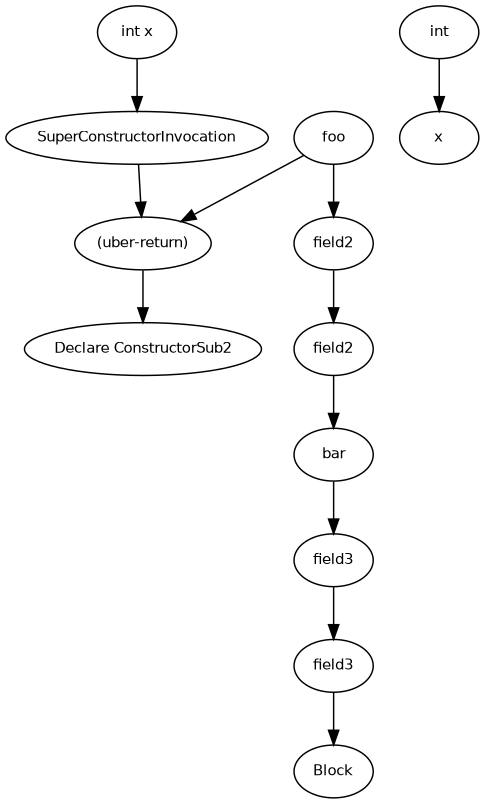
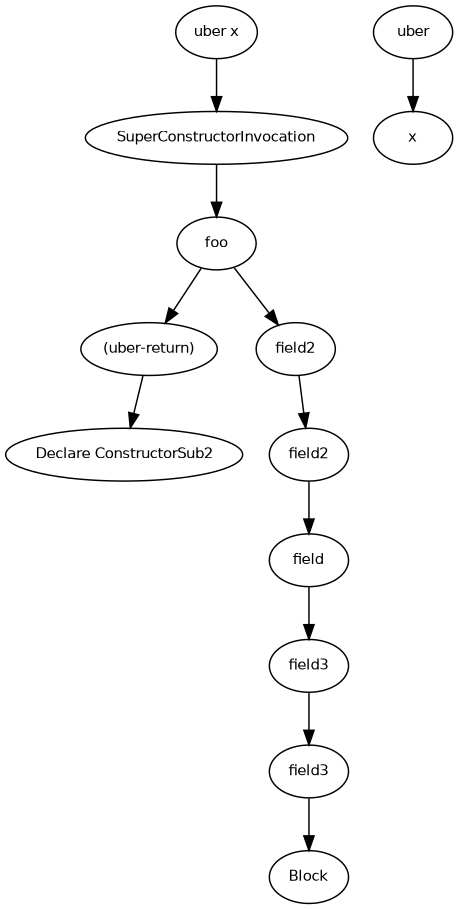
  digraph {
    node [fontname=Helvetica fontsize=10]
    n1 [label=Block]
    n2 [label="(uber-return)"]
    n3 [label="Declare ConstructorSub2"]
    n4 [label=SuperConstructorInvocation]
    n5 [label=foo]
    n6 [label=field2]
    n7 [label=x]
-   n8 [label="int x"]
+   n8 [label="uber x"]
    n9 [label=field2]
-   n10 [label=int]
-   n11 [label=bar]
+   n10 [label=uber]
+   n11 [label=field]
    n12 [label=field3]
    n13 [label=field3]
    n2 -> n3
-   n4 -> n2
+   n4 -> n5
    n5 -> n2
    n5 -> n6
    n6 -> n9
    n8 -> n4
    n9 -> n11
    n10 -> n7
    n11 -> n12
    n12 -> n13
    n13 -> n1
  }
